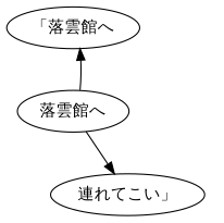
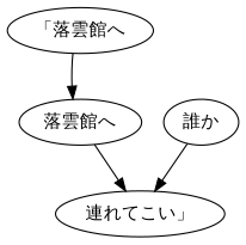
  digraph {
    n1 [label="「落雲館へ"]
    n2 [label="落雲館へ"]
    n3 [label="連れてこい」"]
-   n2 -> n1
+   n4 [label="誰か"]
+   n1 -> n2
    n2 -> n3
+   n4 -> n3
  }
